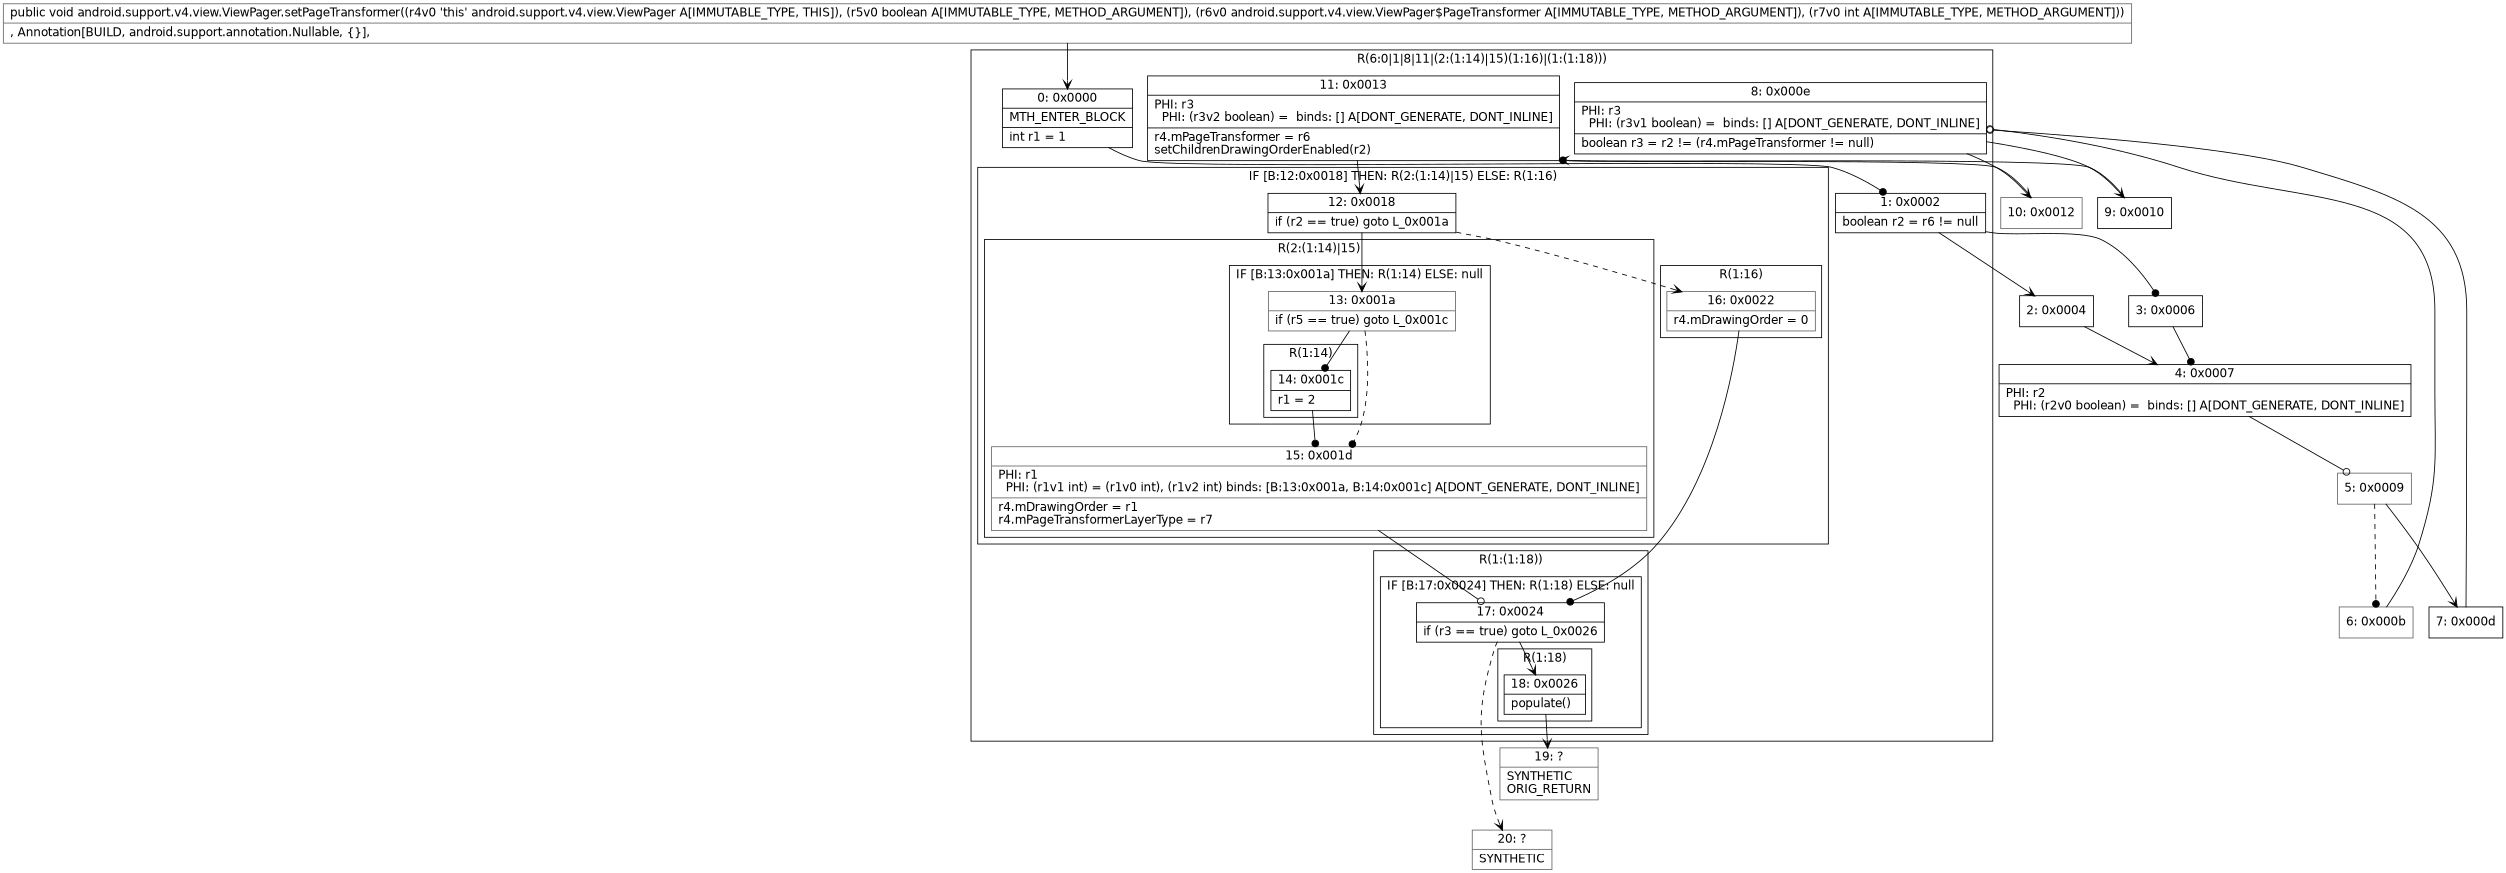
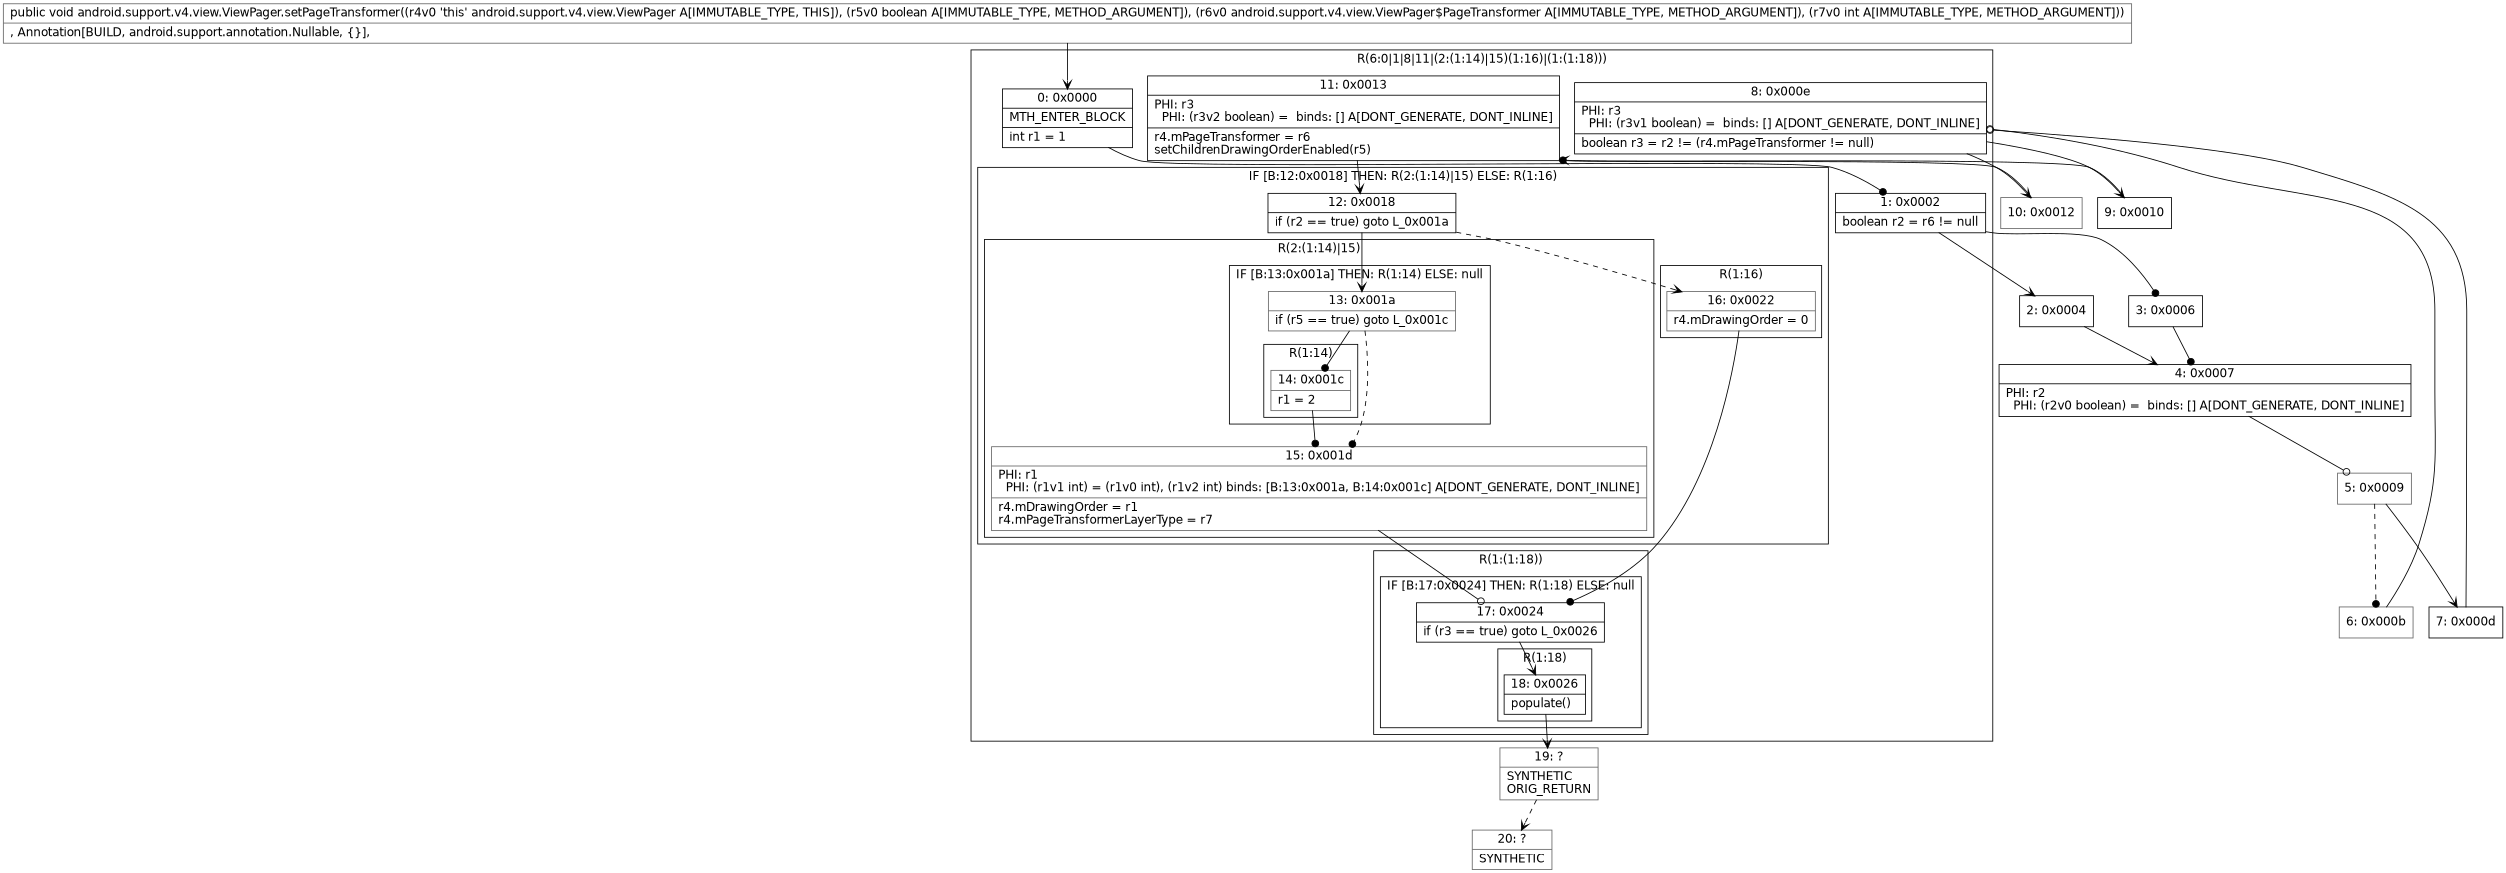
  digraph {
    fontname="DejaVu Sans"
    node [color=black fontname="DejaVu Sans" shape=record]
    edge [arrowhead=vee fontname="DejaVu Sans"]
-   n1 [label="{14\:\ 0x001c|r1 = 2\l}"]
+   n1 [color=gray40 label="{14\:\ 0x001c|r1 = 2\l}"]
    n2 [color=gray40 label="{13\:\ 0x001a|if (r5 == true) goto L_0x001c\l}"]
    n3 [color=gray40 label="{15\:\ 0x001d|PHI: r1 \l  PHI: (r1v1 int) = (r1v0 int), (r1v2 int) binds: [B:13:0x001a, B:14:0x001c] A[DONT_GENERATE, DONT_INLINE]\l|r4.mDrawingOrder = r1\lr4.mPageTransformerLayerType = r7\l}"]
    n4 [color=gray40 label="{16\:\ 0x0022|r4.mDrawingOrder = 0\l}"]
    n5 [label="{12\:\ 0x0018|if (r2 == true) goto L_0x001a\l}"]
    n6 [label="{18\:\ 0x0026|populate()\l}"]
    n7 [label="{17\:\ 0x0024|if (r3 == true) goto L_0x0026\l}"]
    n8 [label="{0\:\ 0x0000|MTH_ENTER_BLOCK\l|int r1 = 1\l}"]
    n9 [label="{1\:\ 0x0002|boolean r2 = r6 != null\l}"]
    n10 [label="{8\:\ 0x000e|PHI: r3 \l  PHI: (r3v1 boolean) =  binds: [] A[DONT_GENERATE, DONT_INLINE]\l|boolean r3 = r2 != (r4.mPageTransformer != null)\l}"]
-   n11 [label="{11\:\ 0x0013|PHI: r3 \l  PHI: (r3v2 boolean) =  binds: [] A[DONT_GENERATE, DONT_INLINE]\l|r4.mPageTransformer = r6\lsetChildrenDrawingOrderEnabled(r2)\l}"]
+   n11 [label="{11\:\ 0x0013|PHI: r3 \l  PHI: (r3v2 boolean) =  binds: [] A[DONT_GENERATE, DONT_INLINE]\l|r4.mPageTransformer = r6\lsetChildrenDrawingOrderEnabled(r5)\l}"]
    n12 [color=gray40 label="{19\:\ ?|SYNTHETIC\lORIG_RETURN\l}"]
    n13 [color=gray40 label="{20\:\ ?|SYNTHETIC\l}"]
    n14 [label="{2\:\ 0x0004}"]
    n15 [label="{3\:\ 0x0006}"]
    n16 [label="{9\:\ 0x0010}"]
    n17 [color=gray40 label="{10\:\ 0x0012}"]
    n18 [label="{4\:\ 0x0007|PHI: r2 \l  PHI: (r2v0 boolean) =  binds: [] A[DONT_GENERATE, DONT_INLINE]\l}"]
    n19 [color=gray40 label="{5\:\ 0x0009}"]
    n20 [color=gray40 label="{6\:\ 0x000b}"]
    n21 [label="{7\:\ 0x000d}"]
    n22 [color=gray40 label="{public void android.support.v4.view.ViewPager.setPageTransformer((r4v0 'this' android.support.v4.view.ViewPager A[IMMUTABLE_TYPE, THIS]), (r5v0 boolean A[IMMUTABLE_TYPE, METHOD_ARGUMENT]), (r6v0 android.support.v4.view.ViewPager$PageTransformer A[IMMUTABLE_TYPE, METHOD_ARGUMENT]), (r7v0 int A[IMMUTABLE_TYPE, METHOD_ARGUMENT]))  | , Annotation[BUILD, android.support.annotation.Nullable, \{\}], \l}"]
    subgraph cluster_1 {
      label="R(6:0|1|8|11|(2:(1:14)|15)(1:16)|(1:(1:18)))"
      n8
      n9
      n10
      n11
      subgraph cluster_2 {
        label="IF [B:12:0x0018] THEN: R(2:(1:14)|15) ELSE: R(1:16)"
        n5
        subgraph cluster_3 {
          label="R(2:(1:14)|15)"
          n3
          subgraph cluster_4 {
            label="IF [B:13:0x001a] THEN: R(1:14) ELSE: null"
            n2
            subgraph cluster_5 {
              label="R(1:14)"
              n1
            }
          }
        }
        subgraph cluster_6 {
          label="R(1:16)"
          n4
        }
      }
      subgraph cluster_7 {
        label="R(1:(1:18))"
        subgraph cluster_8 {
          label="IF [B:17:0x0024] THEN: R(1:18) ELSE: null"
          n7
          subgraph cluster_9 {
            label="R(1:18)"
            n6
          }
        }
      }
    }
    n1 -> n3 [arrowhead=dot]
    n2 -> n1 [arrowhead=dot]
    n2 -> n3 [arrowhead=dot style=dashed]
    n3 -> n7 [arrowhead=odot]
    n4 -> n7 [arrowhead=dot]
    n5 -> n2
    n5 -> n4 [style=dashed]
    n6 -> n12
    n7 -> n6
-   n7 -> n13 [style=dashed]
+   n12 -> n13 [style=dashed]
    n8 -> n9 [arrowhead=dot]
    n9 -> n14
    n9 -> n15 [arrowhead=dot]
    n10 -> n16
    n10 -> n17
    n11 -> n5
    n14 -> n18
    n15 -> n18 [arrowhead=dot]
    n16 -> n11
    n17 -> n11 [arrowhead=dot]
    n18 -> n19 [arrowhead=odot]
    n19 -> n20 [arrowhead=dot style=dashed]
    n19 -> n21
    n20 -> n10 [arrowhead=odot]
    n21 -> n10 [arrowhead=odot]
    n22 -> n8
  }
